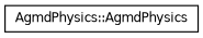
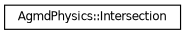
  digraph {
    rankdir=TB
-   n1 [color=black fillcolor=white fontname=Helvetica fontsize=10 height=0.2 label="AgmdPhysics::AgmdPhysics" shape=record style=filled width=0.4]
+   n1 [color=black fillcolor=white fontname=Helvetica fontsize=10 height=0.2 label="AgmdPhysics::Intersection" shape=record style=filled width=0.4]
  }
